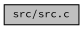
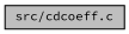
  digraph {
    fontname="Source Code Pro"
-   n1 [color=black fillcolor=grey75 fontcolor=black fontname="Source Code Pro" fontsize=10 height=0.2 label="src/src.c" shape=record style=filled width=0.4]
+   n1 [color=black fillcolor=grey75 fontcolor=black fontname="Source Code Pro" fontsize=10 height=0.2 label="src/cdcoeff.c" shape=record style=filled width=0.4]
  }
